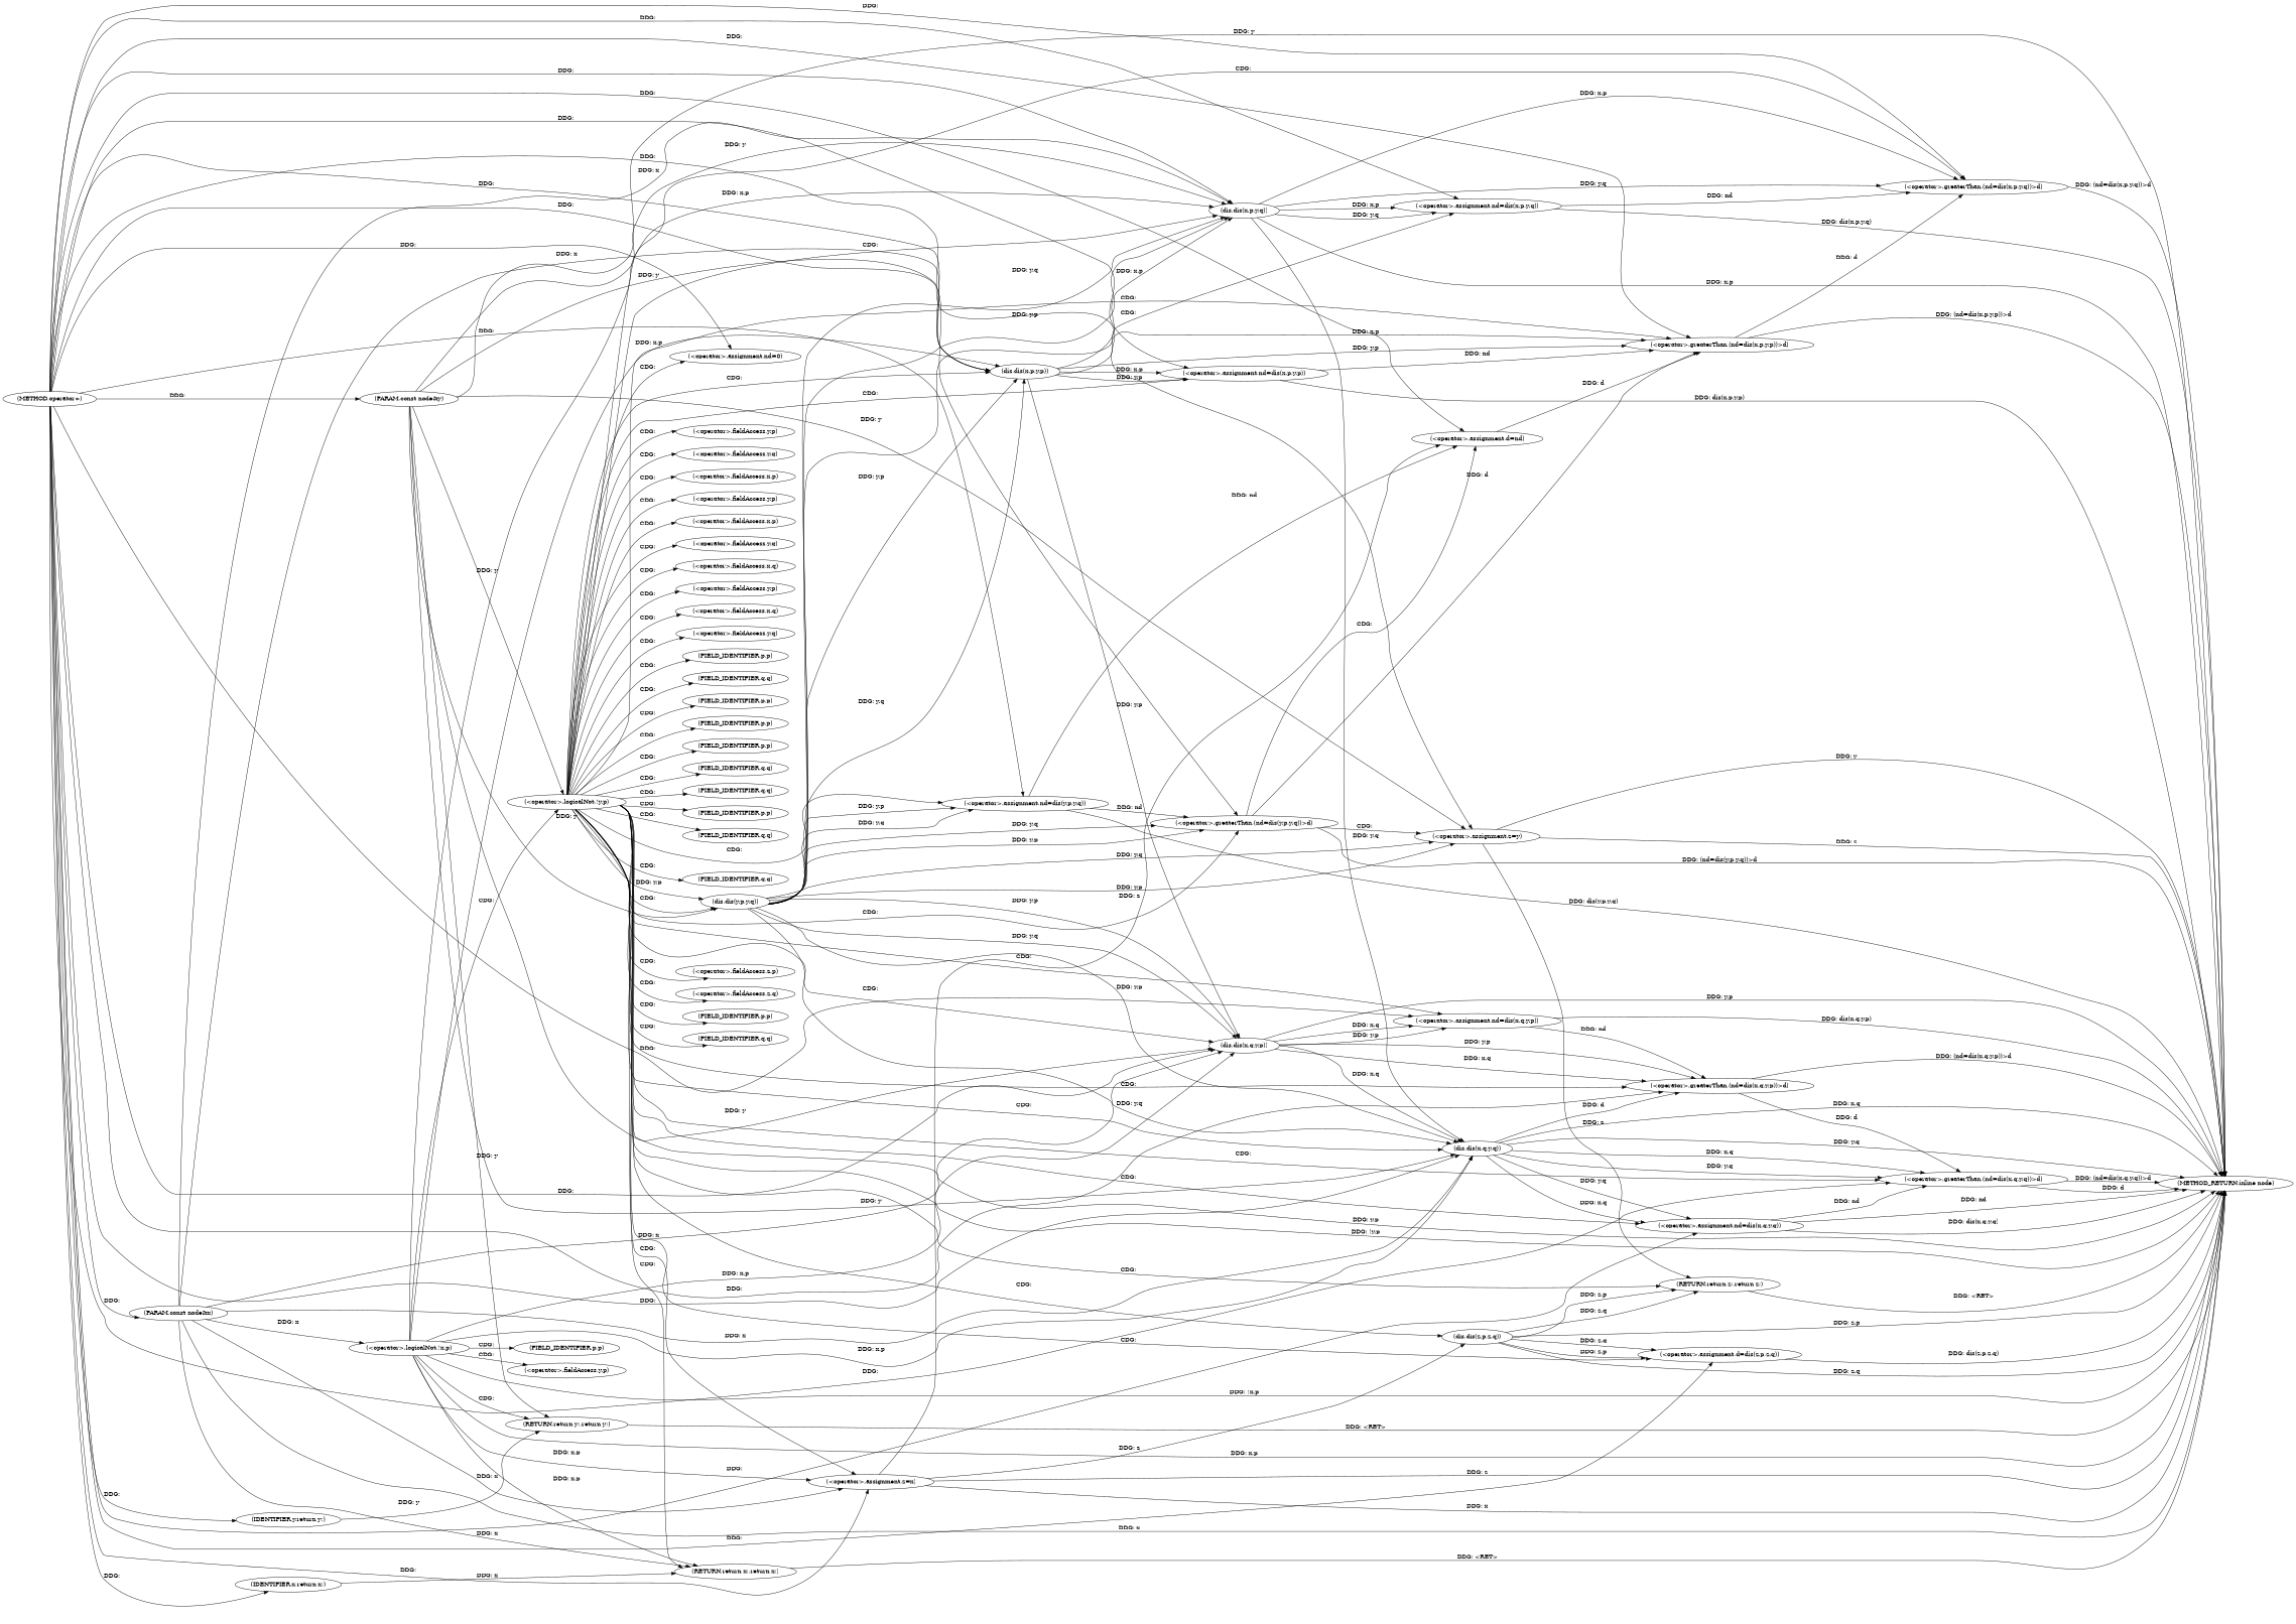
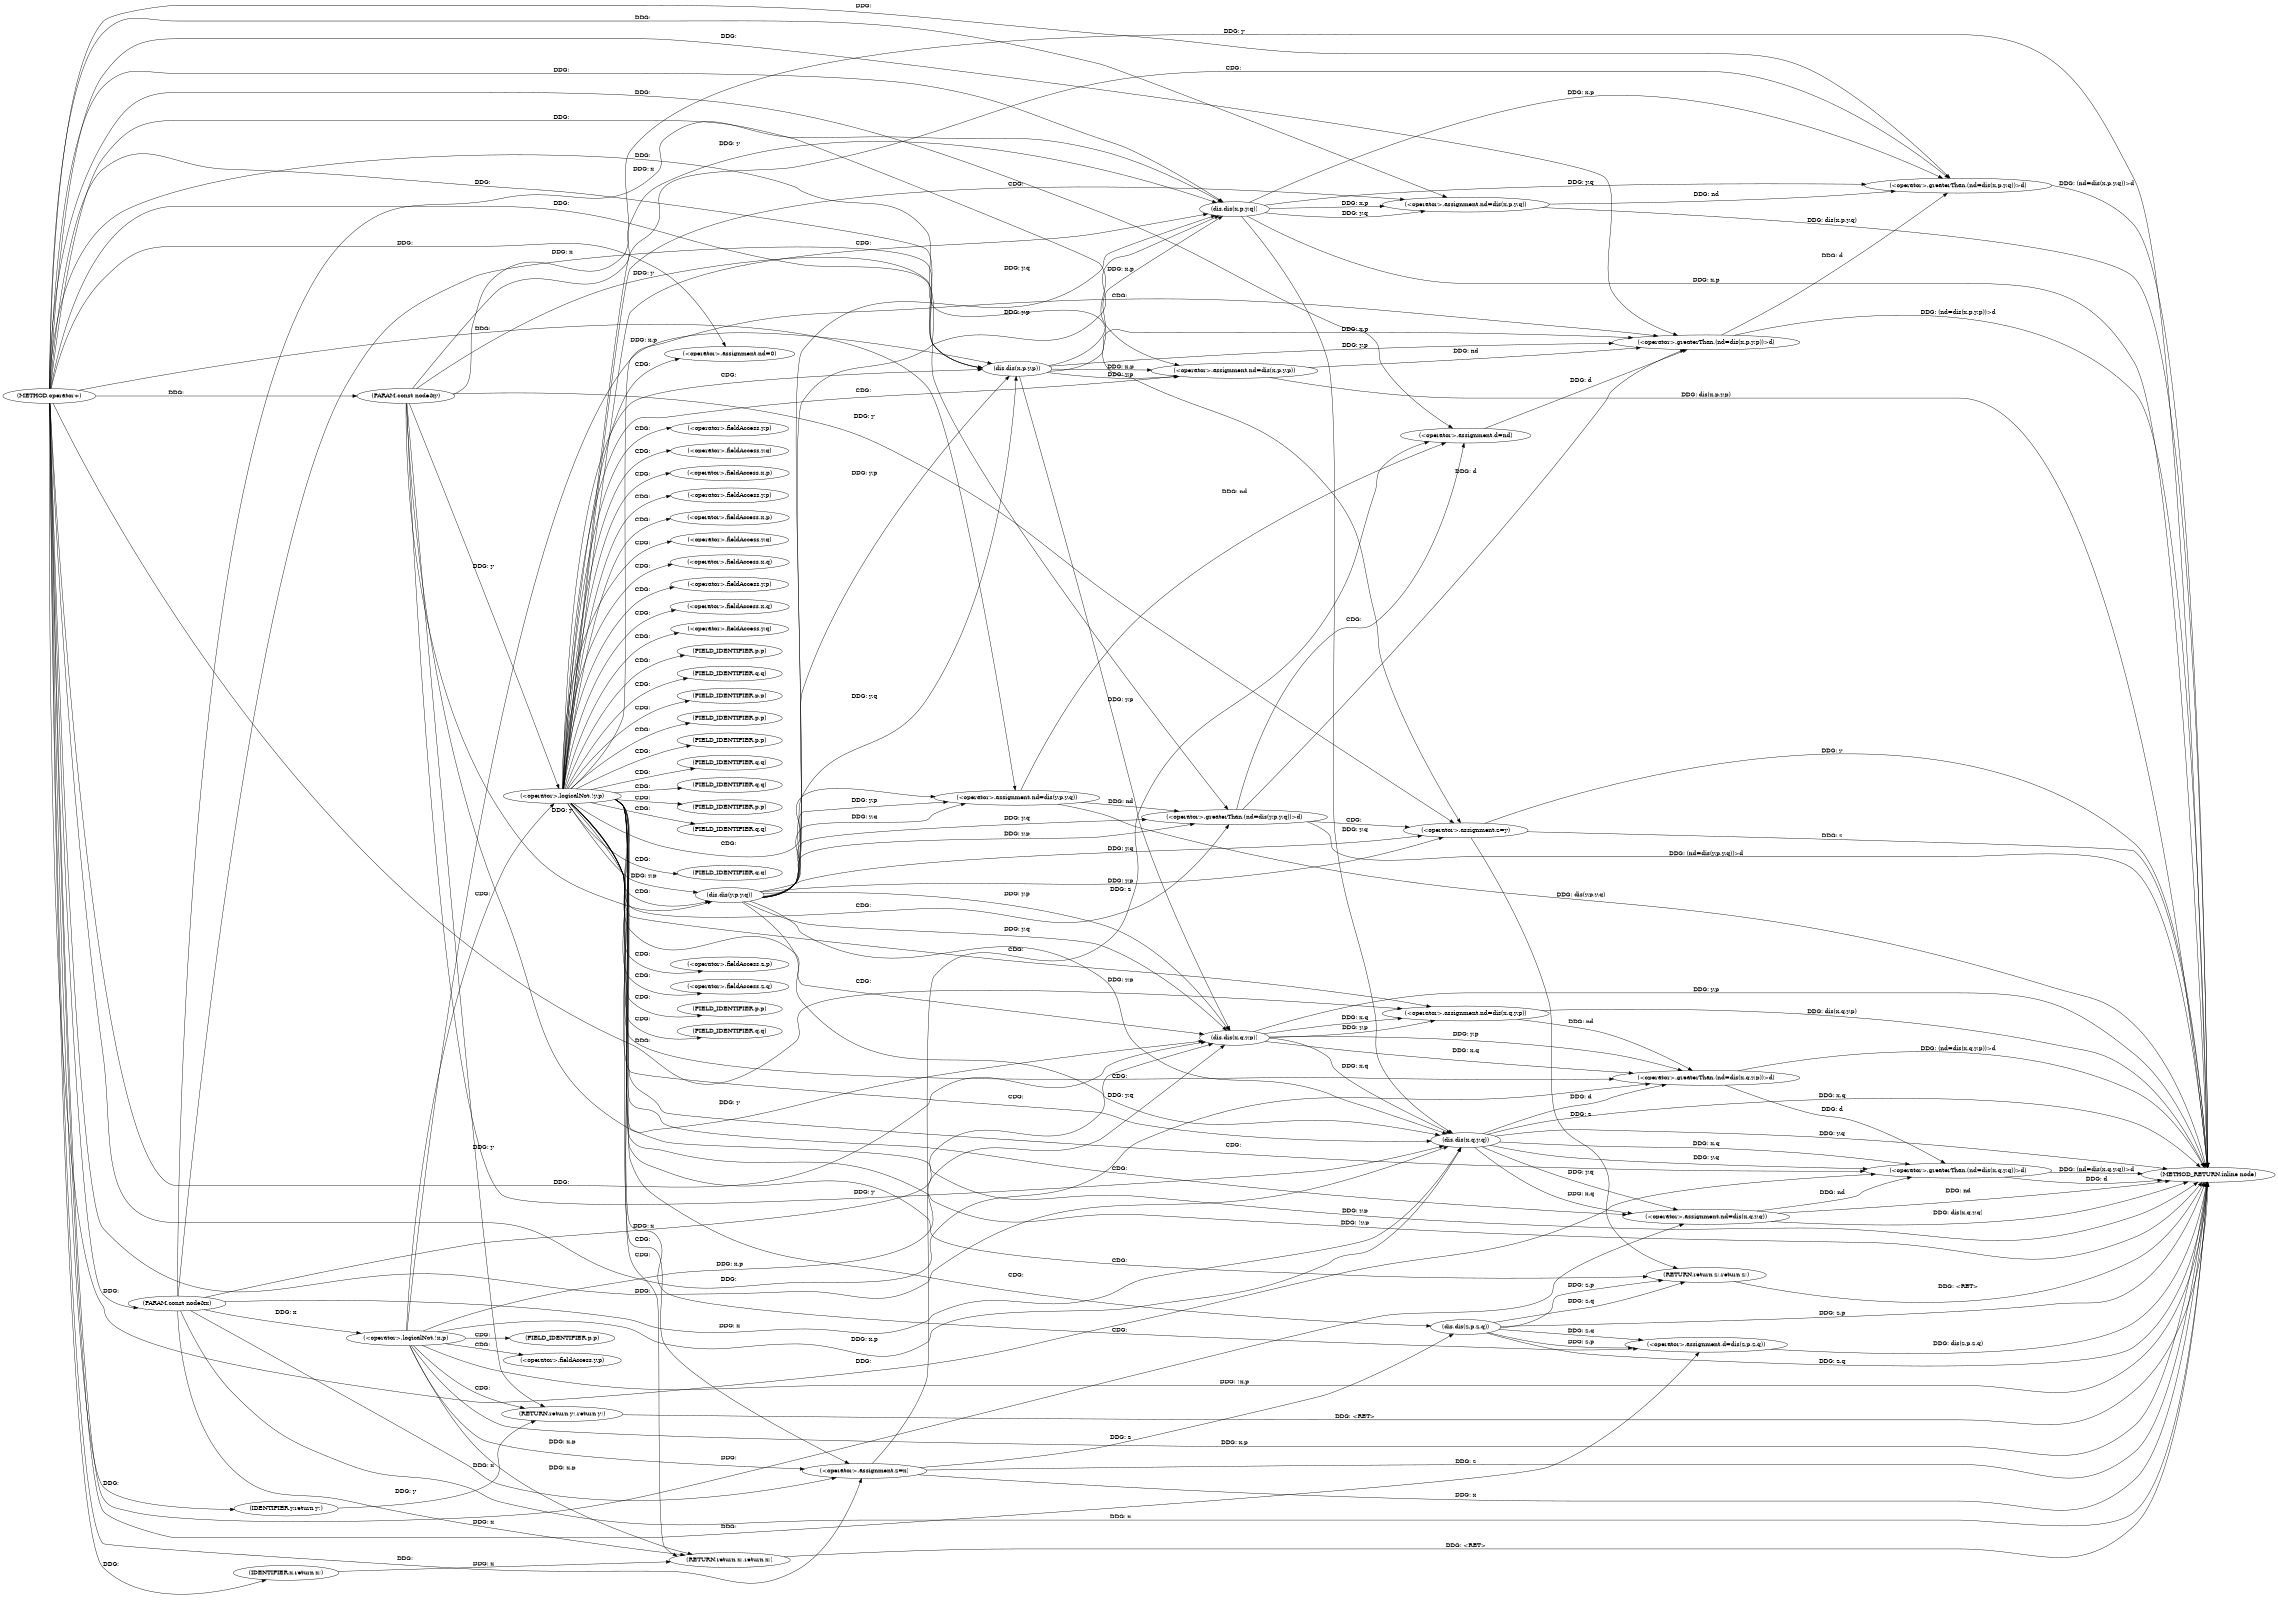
  digraph {
    rankdir=LR
    n1 [label="(METHOD,operator+)"]
    n2 [label="(PARAM,const node&x)"]
    n3 [label="(PARAM,const node&y)"]
    n4 [label="(<operator>.assignment,z=x)"]
    n5 [label="(<operator>.assignment,d=dis(z.p,z.q))"]
    n6 [label="(<operator>.assignment,nd=0)"]
    n7 [label="(<operator>.greaterThan,(nd=dis(y.p,y.q))>d)"]
    n8 [label="(<operator>.greaterThan,(nd=dis(x.p,y.p))>d)"]
    n9 [label="(<operator>.greaterThan,(nd=dis(x.p,y.q))>d)"]
    n10 [label="(<operator>.greaterThan,(nd=dis(x.q,y.p))>d)"]
    n11 [label="(<operator>.greaterThan,(nd=dis(x.q,y.q))>d)"]
    n12 [label="(IDENTIFIER,y,return y;)"]
    n13 [label="(IDENTIFIER,x,return x;)"]
    n14 [label="(<operator>.assignment,d=nd)"]
    n15 [label="(<operator>.assignment,z=y)"]
    n16 [label="(<operator>.assignment,nd=dis(y.p,y.q))"]
    n17 [label="(<operator>.assignment,nd=dis(x.p,y.p))"]
    n18 [label="(<operator>.assignment,nd=dis(x.p,y.q))"]
    n19 [label="(<operator>.assignment,nd=dis(x.q,y.p))"]
    n20 [label="(<operator>.assignment,nd=dis(x.q,y.q))"]
    n21 [label="(dis,dis(x.p,y.p))"]
    n22 [label="(dis,dis(x.p,y.q))"]
    n23 [label="(dis,dis(x.q,y.p))"]
    n24 [label="(dis,dis(x.q,y.q))"]
    n25 [label="(METHOD_RETURN,inline node)"]
    n26 [label="(<operator>.logicalNot,!x.p)"]
    n27 [label="(RETURN,return x;,return x;)"]
    n28 [label="(RETURN,return y;,return y;)"]
    n29 [label="(<operator>.logicalNot,!y.p)"]
    n30 [label="(dis,dis(y.p,y.q))"]
    n31 [label="(dis,dis(z.p,z.q))"]
    n32 [label="(RETURN,return z;,return z;)"]
    n33 [label="(<operator>.fieldAccess,y.p)"]
    n34 [label="(FIELD_IDENTIFIER,p,p)"]
    n35 [label="(<operator>.fieldAccess,z.p)"]
    n36 [label="(<operator>.fieldAccess,z.q)"]
    n37 [label="(FIELD_IDENTIFIER,p,p)"]
    n38 [label="(FIELD_IDENTIFIER,q,q)"]
    n39 [label="(<operator>.fieldAccess,y.p)"]
    n40 [label="(<operator>.fieldAccess,y.q)"]
    n41 [label="(<operator>.fieldAccess,x.p)"]
    n42 [label="(<operator>.fieldAccess,y.p)"]
    n43 [label="(<operator>.fieldAccess,x.p)"]
    n44 [label="(<operator>.fieldAccess,y.q)"]
    n45 [label="(<operator>.fieldAccess,x.q)"]
    n46 [label="(<operator>.fieldAccess,y.p)"]
    n47 [label="(<operator>.fieldAccess,x.q)"]
    n48 [label="(<operator>.fieldAccess,y.q)"]
    n49 [label="(FIELD_IDENTIFIER,p,p)"]
    n50 [label="(FIELD_IDENTIFIER,q,q)"]
    n51 [label="(FIELD_IDENTIFIER,p,p)"]
    n52 [label="(FIELD_IDENTIFIER,p,p)"]
    n53 [label="(FIELD_IDENTIFIER,p,p)"]
    n54 [label="(FIELD_IDENTIFIER,q,q)"]
    n55 [label="(FIELD_IDENTIFIER,q,q)"]
    n56 [label="(FIELD_IDENTIFIER,p,p)"]
    n57 [label="(FIELD_IDENTIFIER,q,q)"]
    n58 [label="(FIELD_IDENTIFIER,q,q)"]
    n1 -> n2 [label="DDG: "]
    n1 -> n3 [label="DDG: "]
    n1 -> n4 [label="DDG: "]
    n1 -> n5 [label="DDG: "]
    n1 -> n6 [label="DDG: "]
    n1 -> n7 [label="DDG: "]
    n1 -> n8 [label="DDG: "]
    n1 -> n9 [label="DDG: "]
    n1 -> n10 [label="DDG: "]
    n1 -> n11 [label="DDG: "]
    n1 -> n12 [label="DDG: "]
    n1 -> n13 [label="DDG: "]
    n1 -> n14 [label="DDG: "]
    n1 -> n15 [label="DDG: "]
    n1 -> n16 [label="DDG: "]
    n1 -> n17 [label="DDG: "]
    n1 -> n18 [label="DDG: "]
    n1 -> n19 [label="DDG: "]
    n1 -> n20 [label="DDG: "]
    n1 -> n21 [label="DDG: "]
    n1 -> n22 [label="DDG: "]
    n1 -> n23 [label="DDG: "]
    n1 -> n24 [label="DDG: "]
    n2 -> n4 [label="DDG: x"]
    n2 -> n21 [label="DDG: x"]
    n2 -> n22 [label="DDG: x"]
    n2 -> n23 [label="DDG: x"]
    n2 -> n24 [label="DDG: x"]
    n2 -> n25 [label="DDG: x"]
    n2 -> n26 [label="DDG: x"]
    n2 -> n27 [label="DDG: x"]
    n3 -> n15 [label="DDG: y"]
    n3 -> n21 [label="DDG: y"]
    n3 -> n22 [label="DDG: y"]
    n3 -> n23 [label="DDG: y"]
    n3 -> n24 [label="DDG: y"]
    n3 -> n25 [label="DDG: y"]
    n3 -> n28 [label="DDG: y"]
    n3 -> n29 [label="DDG: y"]
    n3 -> n30 [label="DDG: y"]
    n4 -> n14 [label="DDG: z"]
    n4 -> n25 [label="DDG: z"]
    n4 -> n25 [label="DDG: x"]
    n4 -> n31 [label="DDG: z"]
    n5 -> n25 [label="DDG: dis(z.p,z.q)"]
    n7 -> n8 [label="DDG: d"]
    n7 -> n14 [label="CDG: "]
    n7 -> n15 [label="CDG: "]
    n7 -> n25 [label="DDG: (nd=dis(y.p,y.q))>d"]
    n8 -> n9 [label="DDG: d"]
    n8 -> n25 [label="DDG: (nd=dis(x.p,y.p))>d"]
    n9 -> n25 [label="DDG: (nd=dis(x.p,y.q))>d"]
    n10 -> n11 [label="DDG: d"]
    n10 -> n25 [label="DDG: (nd=dis(x.q,y.p))>d"]
    n11 -> n25 [label="DDG: d"]
    n11 -> n25 [label="DDG: (nd=dis(x.q,y.q))>d"]
    n12 -> n28 [label="DDG: y"]
    n13 -> n27 [label="DDG: x"]
    n14 -> n8 [label="DDG: d"]
    n15 -> n25 [label="DDG: z"]
    n15 -> n25 [label="DDG: y"]
    n15 -> n32 [label="DDG: z"]
    n16 -> n7 [label="DDG: nd"]
    n16 -> n14 [label="DDG: nd"]
    n16 -> n25 [label="DDG: dis(y.p,y.q)"]
    n17 -> n8 [label="DDG: nd"]
    n17 -> n25 [label="DDG: dis(x.p,y.p)"]
    n18 -> n9 [label="DDG: nd"]
    n18 -> n25 [label="DDG: dis(x.p,y.q)"]
    n19 -> n10 [label="DDG: nd"]
    n19 -> n25 [label="DDG: dis(x.q,y.p)"]
    n20 -> n11 [label="DDG: nd"]
    n20 -> n25 [label="DDG: nd"]
    n20 -> n25 [label="DDG: dis(x.q,y.q)"]
    n21 -> n8 [label="DDG: x.p"]
    n21 -> n8 [label="DDG: y.p"]
    n21 -> n17 [label="DDG: x.p"]
    n21 -> n17 [label="DDG: y.p"]
    n21 -> n22 [label="DDG: x.p"]
    n21 -> n23 [label="DDG: y.p"]
    n22 -> n9 [label="DDG: y.q"]
    n22 -> n9 [label="DDG: x.p"]
    n22 -> n18 [label="DDG: y.q"]
    n22 -> n18 [label="DDG: x.p"]
    n22 -> n24 [label="DDG: y.q"]
    n22 -> n25 [label="DDG: x.p"]
    n23 -> n10 [label="DDG: y.p"]
    n23 -> n10 [label="DDG: x.q"]
    n23 -> n19 [label="DDG: y.p"]
    n23 -> n19 [label="DDG: x.q"]
    n23 -> n24 [label="DDG: x.q"]
    n23 -> n25 [label="DDG: y.p"]
    n24 -> n10 [label="DDG: d"]
    n24 -> n11 [label="DDG: y.q"]
    n24 -> n11 [label="DDG: x.q"]
    n24 -> n20 [label="DDG: y.q"]
    n24 -> n20 [label="DDG: x.q"]
    n24 -> n25 [label="DDG: x.q"]
    n24 -> n25 [label="DDG: y.q"]
    n26 -> n4 [label="DDG: x.p"]
    n26 -> n21 [label="DDG: x.p"]
-   n26 -> n22 [label="DDG: x.p"]
    n26 -> n23 [label="DDG: x.p"]
    n26 -> n24 [label="DDG: x.p"]
    n26 -> n25 [label="DDG: x.p"]
    n26 -> n25 [label="DDG: !x.p"]
    n26 -> n27 [label="DDG: x.p"]
    n26 -> n28 [label="CDG: "]
    n26 -> n29 [label="CDG: "]
    n26 -> n33 [label="CDG: "]
    n26 -> n34 [label="CDG: "]
    n27 -> n25 [label="DDG: <RET>"]
    n28 -> n25 [label="DDG: <RET>"]
    n29 -> n4 [label="CDG: "]
    n29 -> n5 [label="CDG: "]
    n29 -> n6 [label="CDG: "]
    n29 -> n7 [label="CDG: "]
    n29 -> n8 [label="CDG: "]
    n29 -> n9 [label="CDG: "]
    n29 -> n10 [label="CDG: "]
    n29 -> n11 [label="CDG: "]
    n29 -> n16 [label="CDG: "]
    n29 -> n17 [label="CDG: "]
-   n30 -> n18 [label="CDG: "]
+   n29 -> n18 [label="CDG: "]
    n29 -> n19 [label="CDG: "]
    n29 -> n20 [label="CDG: "]
    n29 -> n21 [label="CDG: "]
    n29 -> n22 [label="CDG: "]
    n29 -> n23 [label="CDG: "]
    n29 -> n24 [label="CDG: "]
    n29 -> n25 [label="DDG: y.p"]
    n29 -> n25 [label="DDG: !y.p"]
    n29 -> n27 [label="CDG: "]
    n29 -> n30 [label="DDG: y.p"]
    n29 -> n30 [label="CDG: "]
    n29 -> n31 [label="CDG: "]
    n29 -> n32 [label="CDG: "]
    n29 -> n35 [label="CDG: "]
    n29 -> n36 [label="CDG: "]
    n29 -> n37 [label="CDG: "]
    n29 -> n38 [label="CDG: "]
    n29 -> n39 [label="CDG: "]
    n29 -> n40 [label="CDG: "]
    n29 -> n41 [label="CDG: "]
    n29 -> n42 [label="CDG: "]
    n29 -> n43 [label="CDG: "]
    n29 -> n44 [label="CDG: "]
    n29 -> n45 [label="CDG: "]
    n29 -> n46 [label="CDG: "]
    n29 -> n47 [label="CDG: "]
    n29 -> n48 [label="CDG: "]
    n29 -> n49 [label="CDG: "]
    n29 -> n50 [label="CDG: "]
    n29 -> n51 [label="CDG: "]
    n29 -> n52 [label="CDG: "]
    n29 -> n53 [label="CDG: "]
    n29 -> n54 [label="CDG: "]
    n29 -> n55 [label="CDG: "]
    n29 -> n56 [label="CDG: "]
    n29 -> n57 [label="CDG: "]
    n29 -> n58 [label="CDG: "]
    n30 -> n7 [label="DDG: y.p"]
    n30 -> n7 [label="DDG: y.q"]
    n30 -> n15 [label="DDG: y.p"]
    n30 -> n15 [label="DDG: y.q"]
    n30 -> n16 [label="DDG: y.p"]
    n30 -> n16 [label="DDG: y.q"]
    n30 -> n21 [label="DDG: y.p"]
    n30 -> n21 [label="DDG: y.q"]
    n30 -> n22 [label="DDG: y.q"]
    n30 -> n22 [label="DDG: y.p"]
    n30 -> n23 [label="DDG: y.p"]
    n30 -> n23 [label="DDG: y.q"]
    n30 -> n24 [label="DDG: y.p"]
    n30 -> n24 [label="DDG: y.q"]
    n31 -> n5 [label="DDG: z.q"]
    n31 -> n5 [label="DDG: z.p"]
    n31 -> n25 [label="DDG: z.p"]
    n31 -> n25 [label="DDG: z.q"]
    n31 -> n32 [label="DDG: z.p"]
    n31 -> n32 [label="DDG: z.q"]
    n32 -> n25 [label="DDG: <RET>"]
  }
